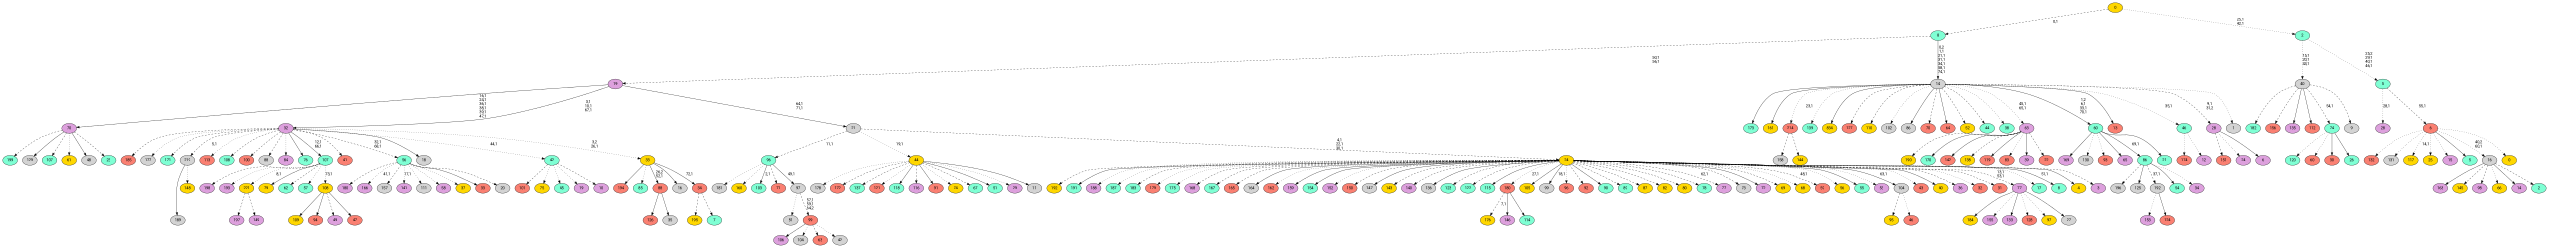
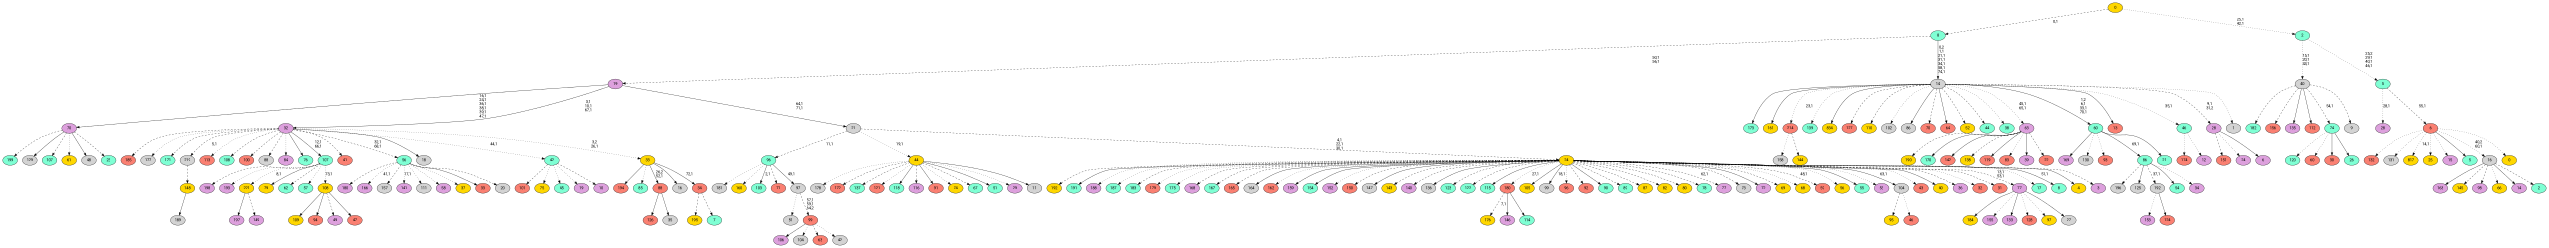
  digraph {
    fontname=Roboto
    node [fillcolor=aquamarine fontname=Roboto style=filled]
    edge [fontname=Roboto style=dashed]
    n1 [label=199]
    n2 [fillcolor=plum label=198]
    n3 [fillcolor=plum label=197]
    n4 [fillcolor=lightgrey label=196]
    n5 [fillcolor=gold label=195]
    n6 [fillcolor=salmon label=194]
    n7 [fillcolor=plum label=193]
    n8 [fillcolor=gold label=192]
    n9 [label=191]
    n10 [fillcolor=gold label=190]
    n11 [fillcolor=lightgrey label=189]
    n12 [fillcolor=plum label=188]
    n13 [label=187]
    n14 [fillcolor=salmon label=185]
    n15 [fillcolor=gold label=184]
    n16 [label=183]
    n17 [label=182]
    n18 [fillcolor=lightgrey label=181]
    n19 [fillcolor=plum label=180]
    n20 [fillcolor=salmon label=179]
    n21 [fillcolor=lightgrey label=178]
    n22 [fillcolor=lightgrey label=177]
    n23 [fillcolor=gold label=176]
    n24 [label=175]
    n25 [fillcolor=salmon label=174]
    n26 [label=173]
    n27 [fillcolor=salmon label=172]
    n28 [label=171]
    n29 [label=170]
    n30 [fillcolor=plum label=169]
    n31 [fillcolor=plum label=168]
    n32 [label=167]
    n33 [fillcolor=plum label=166]
    n34 [fillcolor=salmon label=165]
    n35 [fillcolor=lightgrey label=164]
    n36 [fillcolor=plum label=163]
    n37 [fillcolor=salmon label=162]
    n38 [fillcolor=gold label=161]
    n39 [fillcolor=gold label=160]
    n40 [fillcolor=plum label=159]
    n41 [fillcolor=lightgrey label=158]
    n42 [fillcolor=lightgrey label=157]
    n43 [fillcolor=salmon label=156]
    n44 [fillcolor=plum label=155]
    n45 [label=154]
    n46 [fillcolor=plum label=153]
    n47 [fillcolor=plum label=152]
    n48 [fillcolor=salmon label=151]
    n49 [fillcolor=salmon label=150]
    n50 [fillcolor=plum label=149]
    221 [fillcolor=gold]
    n52 [fillcolor=gold label=148]
    219 [fillcolor=lightgrey]
    n54 [fillcolor=lightgrey label=147]
    n55 [fillcolor=plum label=146]
    n56 [fillcolor=gold label=145]
    n57 [fillcolor=gold label=144]
    214 [fillcolor=salmon]
    n59 [fillcolor=gold label=143]
    n60 [fillcolor=salmon label=142]
    n61 [fillcolor=plum label=141]
    n62 [fillcolor=plum label=140]
    n63 [label=139]
    n64 [fillcolor=gold label=138]
    n65 [label=137]
    n66 [fillcolor=lightgrey label=136]
    n67 [fillcolor=plum label=135]
    n68 [fillcolor=gold label=834]
    n69 [fillcolor=plum label=133]
    n70 [fillcolor=salmon label=132]
    n71 [fillcolor=lightgrey label=131]
    n72 [fillcolor=lightgrey label=130]
    n73 [fillcolor=lightgrey label=129]
    n74 [fillcolor=salmon label=128]
    n75 [fillcolor=salmon label=127]
    n76 [fillcolor=salmon label=126]
    n77 [fillcolor=lightgrey label=125]
    n78 [fillcolor=salmon label=124]
    192 [fillcolor=lightgrey]
    n80 [label=123]
    n81 [label=122]
    n82 [fillcolor=salmon label=121]
    n83 [label=120]
    n84 [fillcolor=salmon label=119]
    n85 [label=118]
-   n86 [fillcolor=gold label=117]
+   n86 [fillcolor=gold label=817]
    n87 [fillcolor=plum label=116]
    n88 [label=115]
    n89 [label=114]
    180 [fillcolor=salmon]
    n91 [fillcolor=salmon label=113]
    n92 [fillcolor=salmon label=112]
    n93 [fillcolor=lightgrey label=111]
    n94 [fillcolor=gold label=110]
    n95 [fillcolor=gold label=109]
    n96 [label=108]
    n97 [label=107]
    n98 [fillcolor=plum label=106]
    n99 [fillcolor=gold label=105]
    n100 [fillcolor=lightgrey label=104]
    n101 [label=103]
    n102 [fillcolor=lightgrey label=102]
    n103 [fillcolor=salmon label=101]
    n104 [fillcolor=salmon label=100]
    n105 [fillcolor=lightgrey label=99]
    n106 [fillcolor=plum label=98]
    n107 [fillcolor=gold label=97]
    n108 [fillcolor=salmon label=96]
    n109 [fillcolor=gold label=95]
    n110 [fillcolor=salmon label=94]
    n111 [fillcolor=salmon label=93]
    n112 [fillcolor=salmon label=92]
    n113 [fillcolor=salmon label=91]
    n114 [label=90]
    n115 [label=89]
    n116 [fillcolor=lightgrey label=88]
    n117 [fillcolor=gold label=87]
    n118 [fillcolor=lightgrey label=86]
    n119 [label=85]
    n120 [fillcolor=plum label=84]
    n121 [fillcolor=salmon label=83]
    n122 [fillcolor=gold label=82]
    n123 [fillcolor=lightgrey label=81]
    n124 [fillcolor=gold label=80]
    n125 [fillcolor=gold label=79]
    n126 [label=78]
    n127 [fillcolor=plum label=77]
    n128 [label=76]
    n129 [fillcolor=gold label=75]
    n130 [fillcolor=gold label=74]
    n131 [fillcolor=lightgrey label=73]
    n132 [fillcolor=plum label=72]
    n133 [fillcolor=salmon label=71]
    n134 [fillcolor=salmon label=70]
    n135 [fillcolor=gold label=69]
    n136 [fillcolor=gold label=68]
    n137 [label=67]
    n138 [fillcolor=gold label=66]
-   n139 [fillcolor=plum label=65]
    n140 [fillcolor=salmon label=64]
    n141 [fillcolor=salmon label=63]
    n142 [label=62]
    n143 [fillcolor=gold label=61]
    n144 [fillcolor=salmon label=60]
    n145 [fillcolor=salmon label=59]
    n146 [fillcolor=plum label=58]
    n147 [label=57]
    n148 [fillcolor=gold label=56]
    n149 [label=55]
    n150 [label=54]
    n151 [fillcolor=plum label=53]
    n152 [fillcolor=gold label=52]
    n153 [label=51]
    n154 [fillcolor=plum label=49]
    n155 [fillcolor=lightgrey label=48]
    n156 [fillcolor=salmon label=47]
    108 [fillcolor=gold]
    107
    n159 [fillcolor=salmon label=46]
    104 [fillcolor=lightgrey]
    n161 [label=45]
    n162 [label=44]
    n163 [fillcolor=salmon label=43]
    n164 [fillcolor=lightgrey label=42]
    99 [fillcolor=salmon]
    97 [fillcolor=lightgrey]
    96
    n168 [fillcolor=salmon label=41]
    n169 [fillcolor=gold label=40]
    n170 [fillcolor=plum label=39]
    n171 [label=38]
    n172 [fillcolor=gold label=37]
    n173 [fillcolor=plum label=36]
    n174 [fillcolor=lightgrey label=35]
    88 [fillcolor=salmon]
    n176 [fillcolor=plum label=34]
    86
    n178 [fillcolor=salmon label=33]
    n179 [fillcolor=salmon label=32]
    n180 [fillcolor=salmon label=31]
    n181 [fillcolor=salmon label=30]
    n182 [fillcolor=plum label=29]
    n183 [fillcolor=plum label=28]
    n184 [fillcolor=lightgrey label=27]
    77 [fillcolor=plum]
    n186 [label=26]
    74
    n188 [fillcolor=gold label=25]
    n189 [fillcolor=plum label=24]
    n190 [label=23]
    70 [fillcolor=plum]
    n192 [fillcolor=salmon label=22]
    63 [fillcolor=plum]
    n194 [label=21]
    60
    n196 [fillcolor=lightgrey label=20]
    56
    n198 [fillcolor=plum label=19]
    n199 [fillcolor=lightgrey label=18]
    n200 [label=17]
    n201 [fillcolor=lightgrey label=16]
    n202 [fillcolor=plum label=15]
    n203 [fillcolor=plum label=14]
    n204 [fillcolor=salmon label=13]
    n205 [fillcolor=plum label=12]
    46
    n207 [fillcolor=lightgrey label=11]
    44 [fillcolor=gold]
    n209 [fillcolor=plum label=10]
    42
    n211 [fillcolor=lightgrey label=9]
    40 [fillcolor=lightgrey]
    n213 [label=8]
    n214 [label=7]
    34 [fillcolor=salmon]
    33 [fillcolor=gold]
    32 [fillcolor=plum]
    n218 [fillcolor=plum label=6]
    28 [fillcolor=plum]
    n220 [label=5]
    n221 [fillcolor=gold label=4]
    n222 [fillcolor=plum label=3]
    24 [fillcolor=gold]
    21 [fillcolor=lightgrey]
    19 [fillcolor=plum]
    n226 [label=2]
    16 [fillcolor=lightgrey]
    n228 [fillcolor=lightgrey label=1]
    14 [fillcolor=lightgrey]
    8
    n231 [fillcolor=gold label=0]
    6 [fillcolor=salmon]
    5
    2
    0 [fillcolor=gold]
-   221 -> n3
+   221 -> n3 [style=solid]
    221 -> n50
-   219 -> n11 [style=solid]
-   219 -> n52 [style=dotted]
-   214 -> n41
+   n52 -> n11 [style=solid]
+   219 -> n52
+   214 -> n41 [style=dotted]
    214 -> n57
    192 -> n46 [style=dotted]
    192 -> n78 [style=solid]
    180 -> n23 [label="7,1"]
    180 -> n55 [style=solid]
    180 -> n89 [style=solid]
    108 -> n95 [style=solid]
    108 -> n110 [style=solid]
    108 -> n154
    108 -> n156 [style=solid]
    107 -> n2
    107 -> n7 [style=dotted]
    107 -> 221 [label="8,1" style=dotted]
    107 -> n125 [style=solid]
    107 -> n142
    107 -> n147 [style=dotted]
    107 -> 108 [label="73,1" style=dotted]
    104 -> n109
    104 -> n159 [style=dotted]
    99 -> n98 [style=solid]
    99 -> n100 [style=dotted]
    99 -> n141
    99 -> n164 [style=dotted]
    97 -> n123 [style=dotted]
    97 -> 99 [label="57,1\n59,1\n64,2"]
    96 -> n18 [style=dotted]
    96 -> n39 [style=dotted]
    96 -> n101 [label="2,1" style=solid]
    96 -> n133
    96 -> 97 [label="49,1" style=solid]
    88 -> n76 [style=solid]
    88 -> n174 [style=solid]
    86 -> n4
    86 -> n77 [style=solid]
    86 -> 192 [label="37,1"]
    86 -> n150 [style=solid]
    86 -> n176 [style=dotted]
    77 -> n15 [style=solid]
    77 -> n44 [style=dotted]
    77 -> n69 [style=solid]
    77 -> n74 [style=dotted]
    77 -> n107 [style=dotted]
    77 -> n184 [style=solid]
    74 -> n83 [style=dotted]
    74 -> n144 [style=dotted]
    74 -> n181 [style=solid]
    74 -> n186 [style=solid]
    70 -> n1
    70 -> n73 [style=solid]
    70 -> n97
    70 -> n143 [style=dotted]
    70 -> n155 [style=solid]
    70 -> n190
    63 -> n10
    63 -> n29 [style=solid]
    63 -> n60 [style=solid]
    63 -> n64
    63 -> n84 [style=solid]
    63 -> n121 [style=dotted]
    63 -> n170 [style=solid]
    63 -> n192
    60 -> n30 [style=solid]
    60 -> n72 [style=dotted]
    60 -> n111 [style=dotted]
-   60 -> n139 [style=solid]
    60 -> 86 [label="69,1" style=solid]
    60 -> n194 [style=solid]
    56 -> n19
    56 -> n33 [label="41,1" style=dotted]
    56 -> n42
    56 -> n61 [label="17,1" style=dotted]
    56 -> n93 [style=dotted]
    56 -> n146 [style=dotted]
    56 -> n172 [style=dotted]
    56 -> n178 [style=solid]
    56 -> n196
    46 -> n25 [style=dotted]
    46 -> n205 [style=dotted]
    44 -> n21 [style=dotted]
    44 -> n27
    44 -> n65
    44 -> n82 [style=dotted]
    44 -> n85 [style=solid]
    44 -> n87
    44 -> n113 [style=solid]
    44 -> n130 [style=dotted]
    44 -> n137
    44 -> n153 [style=solid]
    44 -> n182 [style=dotted]
    44 -> n207 [style=solid]
    42 -> n103
    42 -> n129 [style=dotted]
    42 -> n161 [style=dotted]
    42 -> n198 [style=dotted]
    42 -> n209
    40 -> n17
    40 -> n43
    40 -> n67 [style=solid]
    40 -> n92 [style=solid]
    40 -> 74 [label="54,1"]
    40 -> n211
    34 -> n5
    34 -> n214
    33 -> n6 [style=solid]
    33 -> n119 [style=dotted]
    33 -> 88 [label="26,2\n52,1" style=solid]
    33 -> n201 [style=solid]
    33 -> 34 [label="72,1" style=solid]
    32 -> n14
    32 -> n22 [style=dotted]
    32 -> n28
    32 -> 219 [label="5,1"]
    32 -> n91 [style=dotted]
    32 -> n96
    32 -> n104
    32 -> n116
    32 -> n120 [style=dotted]
    32 -> n128 [style=solid]
    32 -> 107 [label="12,1\n66,1" style=solid]
    32 -> n168
    32 -> 56 [label="32,1\n68,1"]
    32 -> n199 [style=solid]
    32 -> 42 [label="44,1" style=dotted]
    32 -> 33 [label="3,2\n26,1" style=dotted]
    28 -> n48
    28 -> n189 [style=dotted]
    28 -> n218 [style=solid]
    24 -> n8
    24 -> n9 [style=solid]
    24 -> n12 [style=dotted]
    24 -> n13 [style=dotted]
    24 -> n16
    24 -> n20 [style=dotted]
    24 -> n24 [style=dotted]
    24 -> n31
    24 -> n32
    24 -> n34
    24 -> n35 [style=solid]
    24 -> n37 [style=dotted]
    24 -> n40 [style=solid]
    24 -> n45 [style=solid]
    24 -> n47 [style=dotted]
    24 -> n49
    24 -> n54 [style=solid]
    24 -> n59
    24 -> n62
    24 -> n66 [style=solid]
    24 -> n80
    24 -> n81
    24 -> n88 [style=solid]
    24 -> 180 [label="27,1" style=dotted]
    24 -> n99 [style=solid]
    24 -> n105 [label="18,1" style=solid]
    24 -> n108 [style=dotted]
    24 -> n112
    24 -> n114 [style=solid]
    24 -> n115
    24 -> n117
    24 -> n122
    24 -> n124
    24 -> n126
    24 -> n127 [label="62,1"]
    24 -> n131
    24 -> n132 [style=solid]
    24 -> n135
    24 -> n136 [style=dotted]
    24 -> n145 [label="48,1"]
    24 -> n148 [style=dotted]
    24 -> n149 [style=solid]
    24 -> n151 [style=dotted]
    24 -> 104 [label="63,1" style=solid]
    24 -> n163 [style=dotted]
    24 -> n169 [style=solid]
    24 -> n173
    24 -> n179 [style=dotted]
    24 -> n180
    24 -> 77 [label="13,1\n53,1"]
    24 -> n200 [style=dotted]
    24 -> n213 [label="51,1" style=solid]
    24 -> n221 [style=solid]
    24 -> n222
    21 -> 96 [label="11,1"]
    21 -> 44 [label="19,1" style=dotted]
    21 -> 24 [label="4,1\n22,1\n30,1"]
    19 -> 70 [label="16,1\n24,1\n36,1\n38,1\n39,1\n47,1" style=solid]
    19 -> 32 [label="3,1\n10,1\n67,1" style=solid]
    19 -> 21 [label="64,1\n71,1" style=solid]
    16 -> n36 [style=solid]
    16 -> n56
    16 -> n106
    16 -> n138 [style=dotted]
    16 -> n203 [style=solid]
    16 -> n226
    14 -> n26 [style=solid]
    14 -> n38 [style=solid]
    14 -> 214 [label="23,1" style=dotted]
    14 -> n63 [style=dotted]
    14 -> n68 [style=solid]
    14 -> n75
    14 -> n94
    14 -> n102 [style=dotted]
    14 -> n118 [style=solid]
    14 -> n134
    14 -> n140 [style=solid]
    14 -> n152
    14 -> n162
    14 -> n171 [style=dotted]
    14 -> 63 [label="45,1\n65,1" style=dotted]
    14 -> 60 [label="1,2\n6,1\n33,1\n70,1" style=solid]
    14 -> n204 [style=solid]
    14 -> 46 [label="35,1" style=dotted]
    14 -> 28 [label="9,1\n31,2"]
    14 -> n228 [style=dotted]
    8 -> 19 [label="50,1\n56,1"]
    8 -> 14 [label="0,2\n1,1\n21,1\n31,1\n34,1\n58,1\n74,1" style=solid]
    6 -> n70 [style=dotted]
    6 -> n71 [style=dotted]
    6 -> n86 [label="14,1" style=dotted]
    6 -> n188 [style=dotted]
    6 -> n202 [style=dotted]
    6 -> n220 [style=solid]
    6 -> 16 [label="40,2\n60,1" style=dotted]
    6 -> n231 [style=dotted]
    5 -> n183 [label="28,1" style=dotted]
    5 -> 6 [label="55,1"]
    2 -> 40 [label="15,1\n20,1\n43,1" style=dotted]
    2 -> 5 [label="25,2\n29,1\n40,1\n46,1" style=dotted]
    0 -> 8 [label="0,1"]
    0 -> 2 [label="25,1\n42,1" style=dotted]
  }
